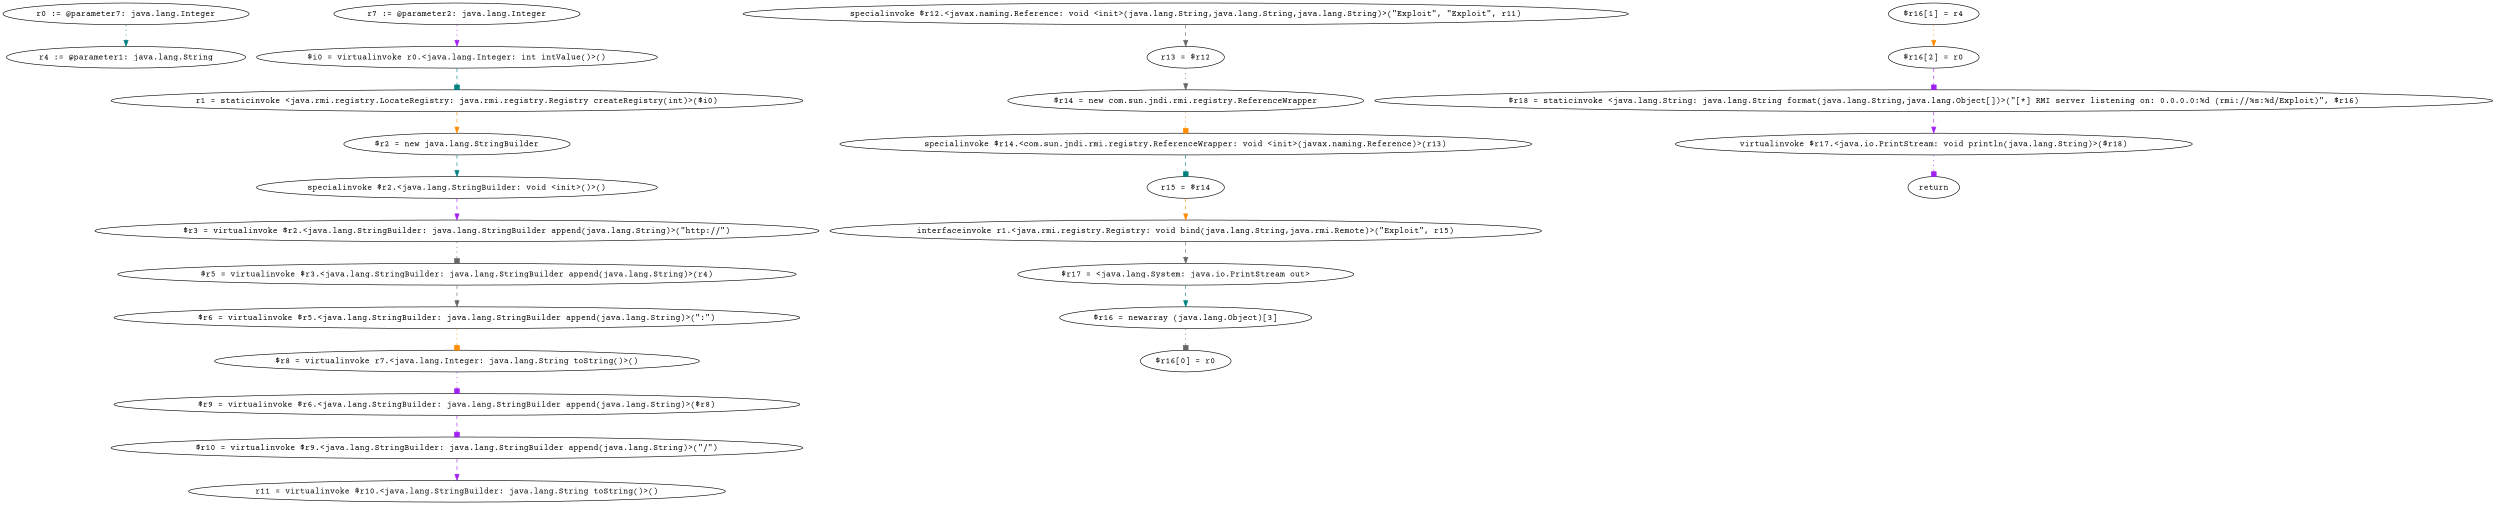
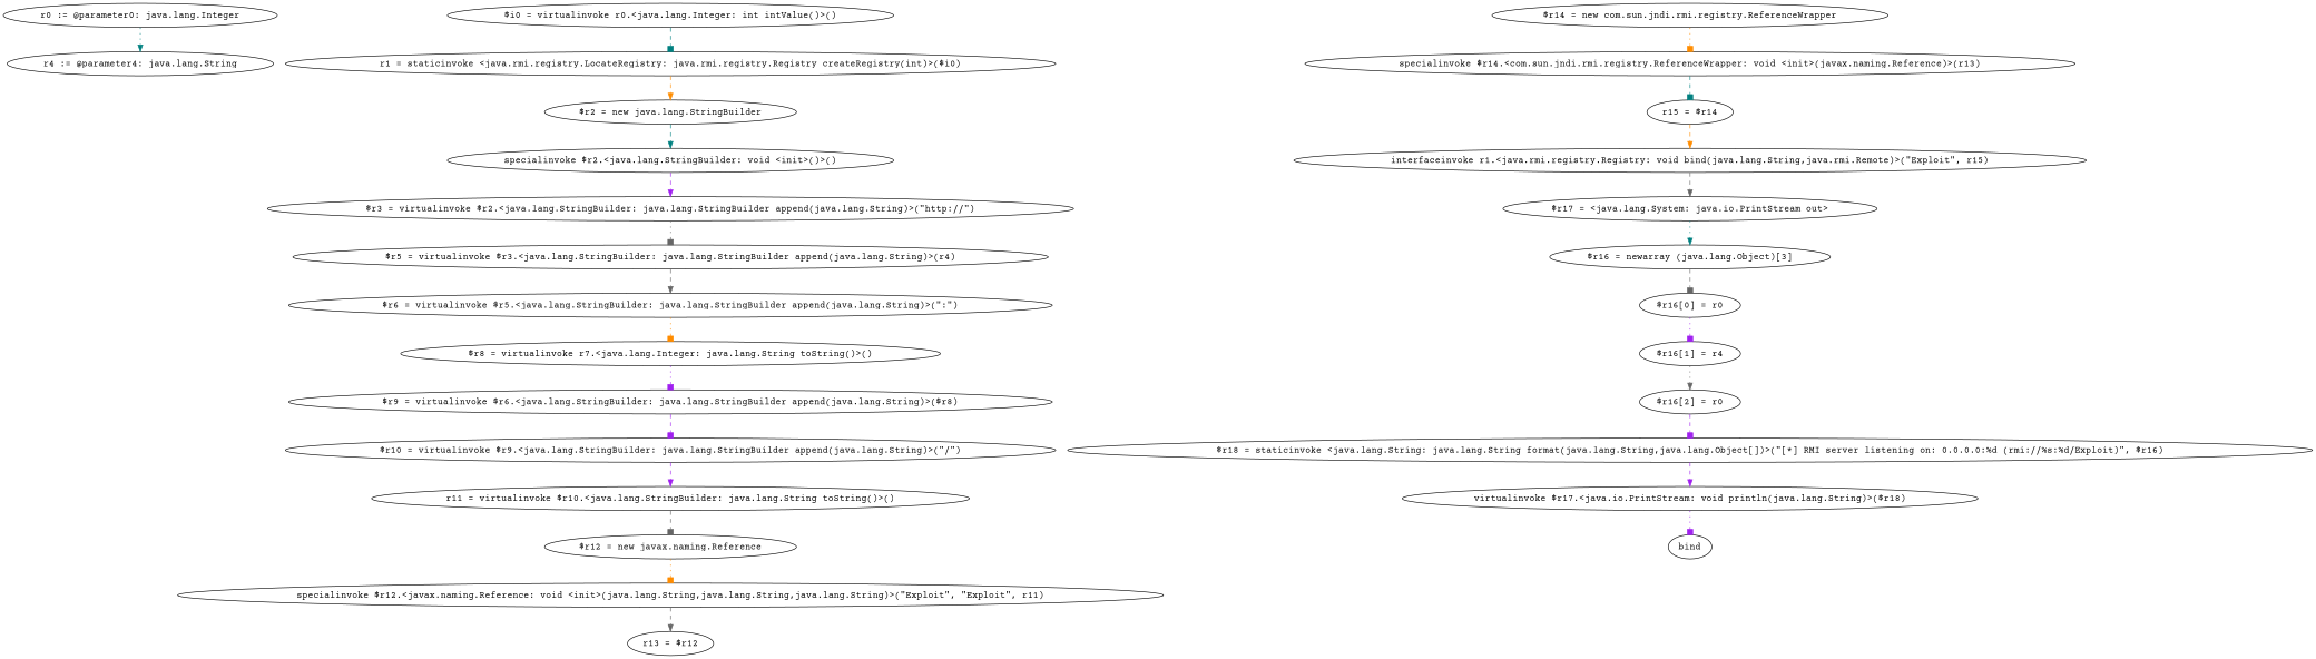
  digraph {
    fontname="Courier Prime"
    node [fontname="Courier Prime"]
    edge [arrowhead=normal color=purple fontname="Courier Prime" style=dashed]
-   "r0 := @parameter0: java.lang.Integer" [label="r0 := @parameter7: java.lang.Integer"]
-   "r4 := @parameter1: java.lang.String"
-   "r7 := @parameter2: java.lang.Integer"
+   "r0 := @parameter0: java.lang.Integer"
+   "r4 := @parameter1: java.lang.String" [label="r4 := @parameter4: java.lang.String"]
    "$i0 = virtualinvoke r0.<java.lang.Integer: int intValue()>()"
    "r1 = staticinvoke <java.rmi.registry.LocateRegistry: java.rmi.registry.Registry createRegistry(int)>($i0)"
    "$r2 = new java.lang.StringBuilder"
    "specialinvoke $r2.<java.lang.StringBuilder: void <init>()>()"
    "$r3 = virtualinvoke $r2.<java.lang.StringBuilder: java.lang.StringBuilder append(java.lang.String)>(\"http://\")"
    "$r5 = virtualinvoke $r3.<java.lang.StringBuilder: java.lang.StringBuilder append(java.lang.String)>(r4)"
    "$r6 = virtualinvoke $r5.<java.lang.StringBuilder: java.lang.StringBuilder append(java.lang.String)>(\":\")"
    "$r8 = virtualinvoke r7.<java.lang.Integer: java.lang.String toString()>()"
    "$r9 = virtualinvoke $r6.<java.lang.StringBuilder: java.lang.StringBuilder append(java.lang.String)>($r8)"
    "$r10 = virtualinvoke $r9.<java.lang.StringBuilder: java.lang.StringBuilder append(java.lang.String)>(\"/\")"
    "r11 = virtualinvoke $r10.<java.lang.StringBuilder: java.lang.String toString()>()"
+   "$r12 = new javax.naming.Reference"
    "specialinvoke $r12.<javax.naming.Reference: void <init>(java.lang.String,java.lang.String,java.lang.String)>(\"Exploit\", \"Exploit\", r11)"
    "r13 = $r12"
    "$r14 = new com.sun.jndi.rmi.registry.ReferenceWrapper"
    "specialinvoke $r14.<com.sun.jndi.rmi.registry.ReferenceWrapper: void <init>(javax.naming.Reference)>(r13)"
    "r15 = $r14"
    "interfaceinvoke r1.<java.rmi.registry.Registry: void bind(java.lang.String,java.rmi.Remote)>(\"Exploit\", r15)"
    "$r17 = <java.lang.System: java.io.PrintStream out>"
    "$r16 = newarray (java.lang.Object)[3]"
    "$r16[0] = r0"
    "$r16[1] = r4"
    "$r16[2] = r0"
    "$r18 = staticinvoke <java.lang.String: java.lang.String format(java.lang.String,java.lang.Object[])>(\"[*] RMI server listening on: 0.0.0.0:%d (rmi://%s:%d/Exploit)\", $r16)"
    "virtualinvoke $r17.<java.io.PrintStream: void println(java.lang.String)>($r18)"
-   return
+   return [label=bind]
    "r0 := @parameter0: java.lang.Integer" -> "r4 := @parameter1: java.lang.String" [color=teal style=dotted]
-   "r7 := @parameter2: java.lang.Integer" -> "$i0 = virtualinvoke r0.<java.lang.Integer: int intValue()>()" [style=dotted]
    "$i0 = virtualinvoke r0.<java.lang.Integer: int intValue()>()" -> "r1 = staticinvoke <java.rmi.registry.LocateRegistry: java.rmi.registry.Registry createRegistry(int)>($i0)" [arrowhead=box color=teal]
    "r1 = staticinvoke <java.rmi.registry.LocateRegistry: java.rmi.registry.Registry createRegistry(int)>($i0)" -> "$r2 = new java.lang.StringBuilder" [color=darkorange]
    "$r2 = new java.lang.StringBuilder" -> "specialinvoke $r2.<java.lang.StringBuilder: void <init>()>()" [color=teal]
    "specialinvoke $r2.<java.lang.StringBuilder: void <init>()>()" -> "$r3 = virtualinvoke $r2.<java.lang.StringBuilder: java.lang.StringBuilder append(java.lang.String)>(\"http://\")"
    "$r3 = virtualinvoke $r2.<java.lang.StringBuilder: java.lang.StringBuilder append(java.lang.String)>(\"http://\")" -> "$r5 = virtualinvoke $r3.<java.lang.StringBuilder: java.lang.StringBuilder append(java.lang.String)>(r4)" [arrowhead=box color=gray40 style=dotted]
    "$r5 = virtualinvoke $r3.<java.lang.StringBuilder: java.lang.StringBuilder append(java.lang.String)>(r4)" -> "$r6 = virtualinvoke $r5.<java.lang.StringBuilder: java.lang.StringBuilder append(java.lang.String)>(\":\")" [color=gray40]
    "$r6 = virtualinvoke $r5.<java.lang.StringBuilder: java.lang.StringBuilder append(java.lang.String)>(\":\")" -> "$r8 = virtualinvoke r7.<java.lang.Integer: java.lang.String toString()>()" [arrowhead=box color=darkorange style=dotted]
    "$r8 = virtualinvoke r7.<java.lang.Integer: java.lang.String toString()>()" -> "$r9 = virtualinvoke $r6.<java.lang.StringBuilder: java.lang.StringBuilder append(java.lang.String)>($r8)" [arrowhead=box style=dotted]
    "$r9 = virtualinvoke $r6.<java.lang.StringBuilder: java.lang.StringBuilder append(java.lang.String)>($r8)" -> "$r10 = virtualinvoke $r9.<java.lang.StringBuilder: java.lang.StringBuilder append(java.lang.String)>(\"/\")" [arrowhead=box]
    "$r10 = virtualinvoke $r9.<java.lang.StringBuilder: java.lang.StringBuilder append(java.lang.String)>(\"/\")" -> "r11 = virtualinvoke $r10.<java.lang.StringBuilder: java.lang.String toString()>()"
+   "r11 = virtualinvoke $r10.<java.lang.StringBuilder: java.lang.String toString()>()" -> "$r12 = new javax.naming.Reference" [arrowhead=box color=gray40]
+   "$r12 = new javax.naming.Reference" -> "specialinvoke $r12.<javax.naming.Reference: void <init>(java.lang.String,java.lang.String,java.lang.String)>(\"Exploit\", \"Exploit\", r11)" [arrowhead=box color=darkorange style=dotted]
    "specialinvoke $r12.<javax.naming.Reference: void <init>(java.lang.String,java.lang.String,java.lang.String)>(\"Exploit\", \"Exploit\", r11)" -> "r13 = $r12" [color=gray40]
-   "r13 = $r12" -> "$r14 = new com.sun.jndi.rmi.registry.ReferenceWrapper" [color=gray40 style=dotted]
    "$r14 = new com.sun.jndi.rmi.registry.ReferenceWrapper" -> "specialinvoke $r14.<com.sun.jndi.rmi.registry.ReferenceWrapper: void <init>(javax.naming.Reference)>(r13)" [arrowhead=box color=darkorange style=dotted]
    "specialinvoke $r14.<com.sun.jndi.rmi.registry.ReferenceWrapper: void <init>(javax.naming.Reference)>(r13)" -> "r15 = $r14" [arrowhead=box color=teal]
    "r15 = $r14" -> "interfaceinvoke r1.<java.rmi.registry.Registry: void bind(java.lang.String,java.rmi.Remote)>(\"Exploit\", r15)" [color=darkorange]
    "interfaceinvoke r1.<java.rmi.registry.Registry: void bind(java.lang.String,java.rmi.Remote)>(\"Exploit\", r15)" -> "$r17 = <java.lang.System: java.io.PrintStream out>" [color=gray40]
-   "$r17 = <java.lang.System: java.io.PrintStream out>" -> "$r16 = newarray (java.lang.Object)[3]" [color=teal]
-   "$r16 = newarray (java.lang.Object)[3]" -> "$r16[0] = r0" [arrowhead=box color=gray40 style=dotted]
-   "$r16[1] = r4" -> "$r16[2] = r0" [color=darkorange style=dotted]
+   "$r17 = <java.lang.System: java.io.PrintStream out>" -> "$r16 = newarray (java.lang.Object)[3]" [color=teal style=dotted]
+   "$r16 = newarray (java.lang.Object)[3]" -> "$r16[0] = r0" [arrowhead=box color=gray40]
+   "$r16[0] = r0" -> "$r16[1] = r4" [arrowhead=box style=dotted]
+   "$r16[1] = r4" -> "$r16[2] = r0" [color=gray40 style=dotted]
    "$r16[2] = r0" -> "$r18 = staticinvoke <java.lang.String: java.lang.String format(java.lang.String,java.lang.Object[])>(\"[*] RMI server listening on: 0.0.0.0:%d (rmi://%s:%d/Exploit)\", $r16)" [arrowhead=box]
    "$r18 = staticinvoke <java.lang.String: java.lang.String format(java.lang.String,java.lang.Object[])>(\"[*] RMI server listening on: 0.0.0.0:%d (rmi://%s:%d/Exploit)\", $r16)" -> "virtualinvoke $r17.<java.io.PrintStream: void println(java.lang.String)>($r18)"
    "virtualinvoke $r17.<java.io.PrintStream: void println(java.lang.String)>($r18)" -> return [arrowhead=box style=dotted]
  }
